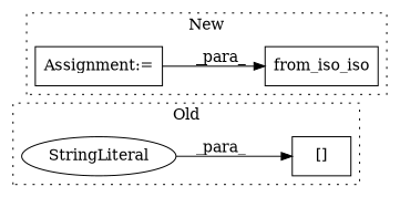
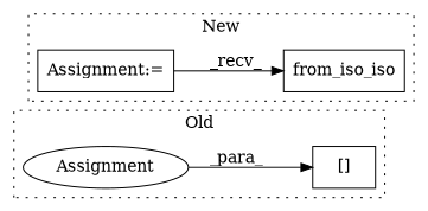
  digraph {
    rankdir=LR
    node [shape=box]
    n1 [a=2 l="9,1" label="[]" s="5776,5797"]
-   n2 [a=45 l=12 label=StringLiteral s=5785 shape=ellipse]
+   n2 [a=45 l=12 label=Assignment s=5785 shape=ellipse]
    n3 [a=32 l="14,1" label=from_iso_iso s="6831,6846"]
    n4 [a=7 l=8 label="Assignment:=" s=6704]
    subgraph cluster_1 {
      label=Old
      style=dotted
      n1
      n2
    }
    subgraph cluster_2 {
      label=New
      style=dotted
      n3
      n4
    }
    n2 -> n1 [label=_para_]
-   n4 -> n3 [label=_para_]
+   n4 -> n3 [label=_recv_]
  }
